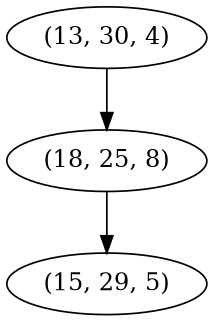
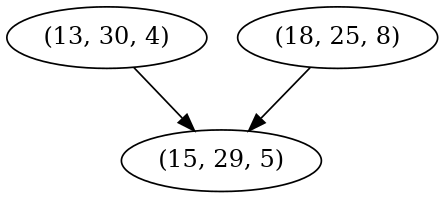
  digraph {
    "(13, 30, 4)"
    "(15, 29, 5)"
    "(18, 25, 8)"
-   "(13, 30, 4)" -> "(18, 25, 8)"
+   "(13, 30, 4)" -> "(15, 29, 5)"
    "(18, 25, 8)" -> "(15, 29, 5)"
  }
